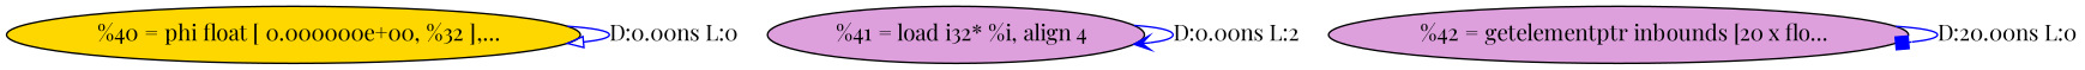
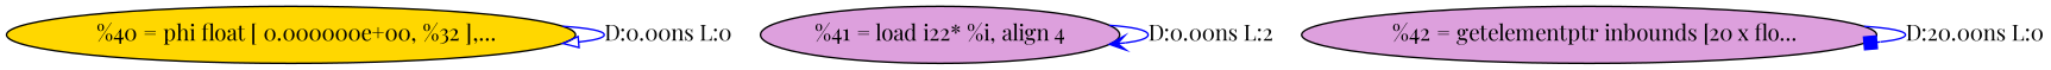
  digraph {
    fontname="Playfair Display"
    node [style=filled fillcolor=plum fontname="Playfair Display"]
    edge [color=blue fontname="Playfair Display"]
    n1 [label="  %40 = phi float [ 0.000000e+00, %32 ],..." fillcolor=gold]
-   n2 [label="  %41 = load i32* %i, align 4"]
+   n2 [label="%41 = load i22* %i, align 4"]
    n3 [label="  %42 = getelementptr inbounds [20 x flo..."]
    n1 -> n1 [label="D:0.00ns L:0" arrowhead=onormal]
    n2 -> n2 [label="D:0.00ns L:2" arrowhead=vee]
    n3 -> n3 [label="D:20.00ns L:0" arrowhead=box]
  }
